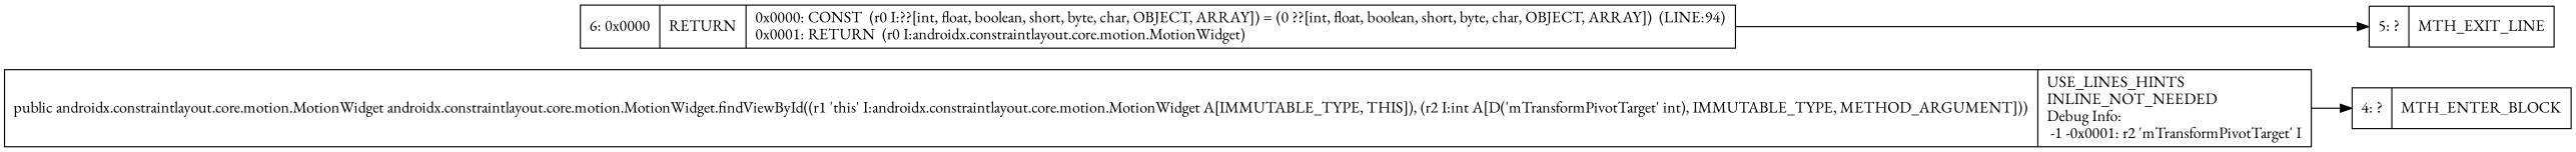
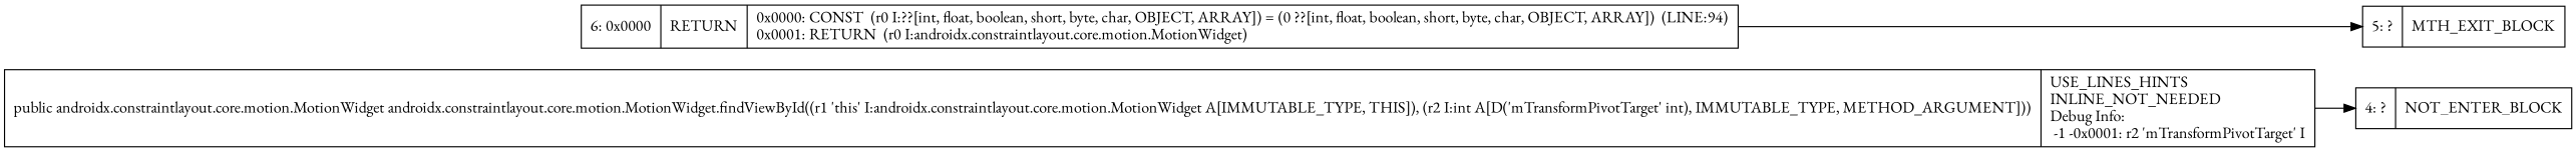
  digraph {
    fontname="EB Garamond"
    rankdir=LR
    node [fontname="EB Garamond" shape=record]
    edge [fontname="EB Garamond"]
-   n1 [label="{4\:\ ?|MTH_ENTER_BLOCK\l}"]
+   n1 [label="{4\:\ ?|NOT_ENTER_BLOCK\l}"]
    n2 [label="{6\:\ 0x0000|RETURN\l|0x0000: CONST  (r0 I:??[int, float, boolean, short, byte, char, OBJECT, ARRAY]) = (0 ??[int, float, boolean, short, byte, char, OBJECT, ARRAY])  (LINE:94)\l0x0001: RETURN  (r0 I:androidx.constraintlayout.core.motion.MotionWidget) \l}"]
-   n3 [label="{5\:\ ?|MTH_EXIT_LINE\l}"]
+   n3 [label="{5\:\ ?|MTH_EXIT_BLOCK\l}"]
    n4 [label="{public androidx.constraintlayout.core.motion.MotionWidget androidx.constraintlayout.core.motion.MotionWidget.findViewById((r1 'this' I:androidx.constraintlayout.core.motion.MotionWidget A[IMMUTABLE_TYPE, THIS]), (r2 I:int A[D('mTransformPivotTarget' int), IMMUTABLE_TYPE, METHOD_ARGUMENT]))  | USE_LINES_HINTS\lINLINE_NOT_NEEDED\lDebug Info:\l  \-1 \-0x0001: r2 'mTransformPivotTarget' I\l}"]
    n2 -> n3
    n4 -> n1
  }
